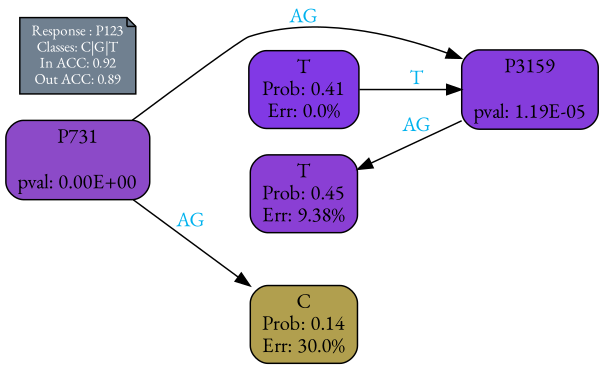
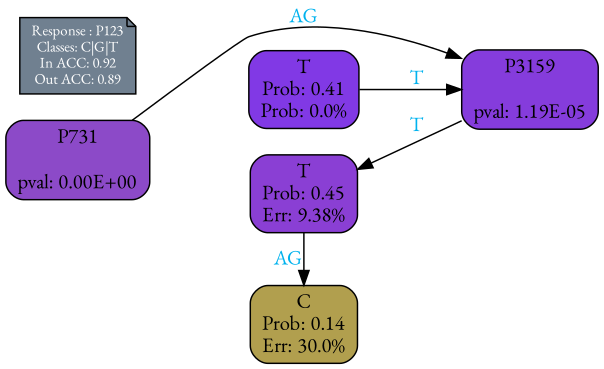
  digraph {
    fontname="EB Garamond"
    rankdir=LR
    ranksep=equally
    splines=polylines
    node [color=black fontname="EB Garamond" shape=box style="filled, rounded"]
    edge [fontcolor=deepskyblue2 fontname="EB Garamond"]
    n1 [fillcolor="#b19f4e" label="C\nProb: 0.14\nErr: 30.0%"]
    n2 [fillcolor="#8a3fd4" label="T\nProb: 0.45\nErr: 9.38%"]
-   n3 [fillcolor="#8139e5" label="T\nProb: 0.41\nErr: 0.0%"]
+   n3 [fillcolor="#8139e5" label="T\nProb: 0.41\nProb: 0.0%"]
    n4 [align=left fillcolor=slategray fontcolor=white fontsize=10 label="Response : P123\nClasses: C|G|T\nIn ACC: 0.92\nOut ACC: 0.89\n" shape=note style=filled]
    n5 [fillcolor="#8c4ac8" label="P731\n\npval: 0.00E+00"]
    n6 [fillcolor="#853cdc" label="P3159\n\npval: 1.19E-05"]
    subgraph sub_1 {
      rank=same
      n1
      n2
      n3
    }
    subgraph sub_2 {
      rank=same
      n4
      n5
    }
    n3 -> n6 [label=T]
-   n5 -> n1 [label=AG]
+   n2 -> n1 [label=AG]
    n5 -> n6 [label=AG]
-   n6 -> n2 [label=AG]
+   n6 -> n2 [label=T]
  }
